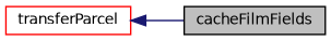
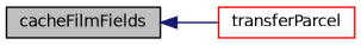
  digraph {
    rankdir=LR
    node [fontname=Helvetica fontsize=10 shape=record]
    n1 [color=black fillcolor=grey75 fontcolor=black height=0.2 label=cacheFilmFields style=filled width=0.4]
    n2 [color=red height=0.2 label=transferParcel width=0.4]
-   n2 -> n1 [color=midnightblue dir=back fontname=Helvetica fontsize=10 labelfontname=Helvetica labelfontsize=10 style=solid]
+   n1 -> n2 [color=midnightblue dir=back fontname=Helvetica fontsize=10 labelfontname=Helvetica labelfontsize=10 style=solid]
  }
